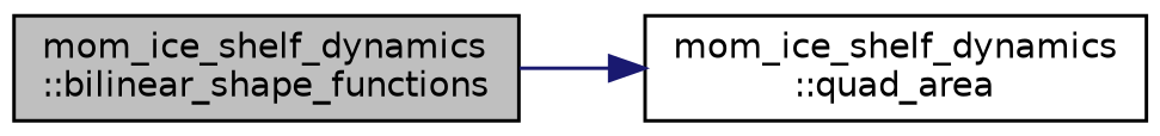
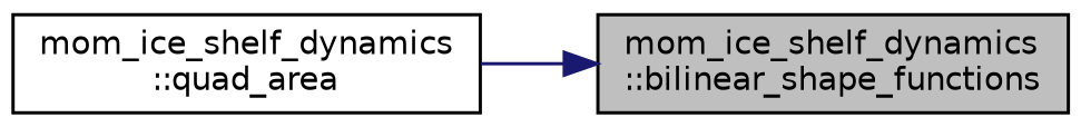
  digraph {
    rankdir=LR
    node [color=black fontname=Helvetica fontsize=10 shape=record style=filled]
    n1 [fillcolor=grey75 fontcolor=black height=0.2 label="mom_ice_shelf_dynamics\l::bilinear_shape_functions" width=0.4]
    n2 [fillcolor=white height=0.2 label="mom_ice_shelf_dynamics\l::quad_area" width=0.4]
-   n1 -> n2 [color=midnightblue fontname=Helvetica fontsize=10 labelfontname=Helvetica labelfontsize=10 style=solid]
+   n2 -> n1 [color=midnightblue fontname=Helvetica fontsize=10 labelfontname=Helvetica labelfontsize=10 style=solid]
  }
